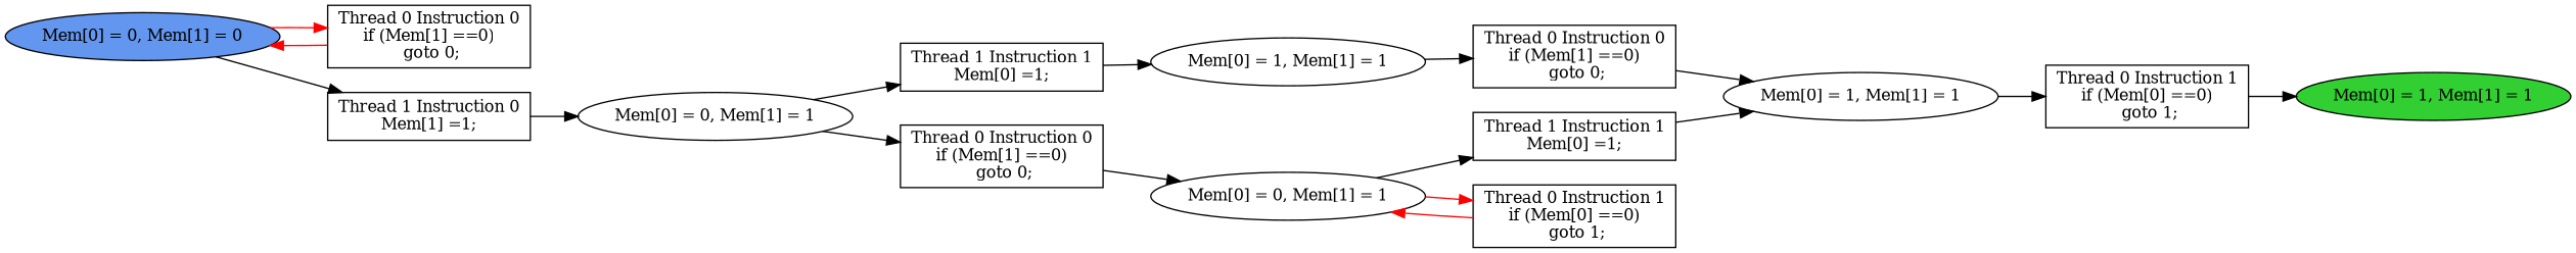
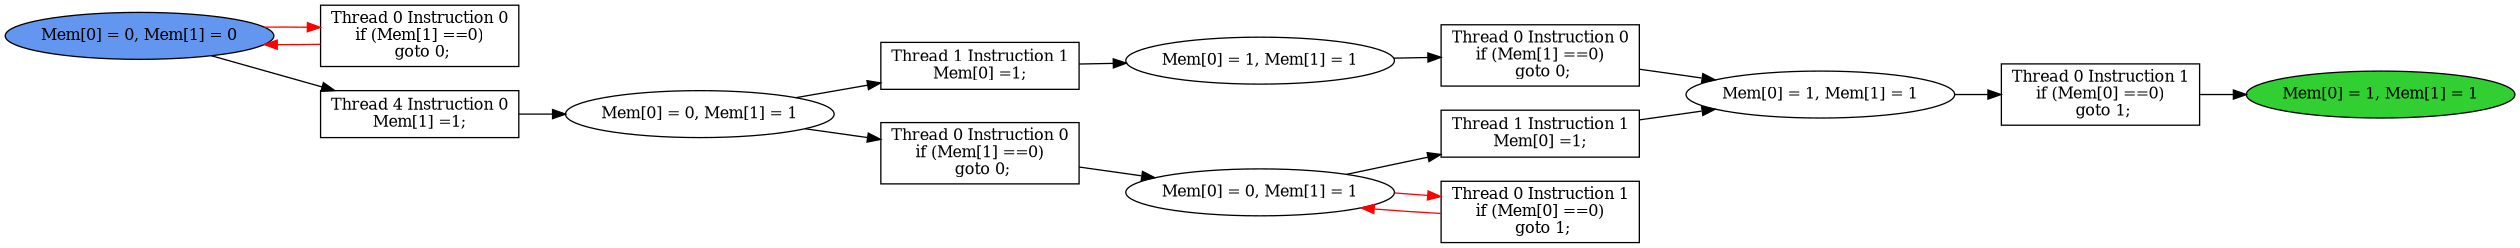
  digraph {
    fontsize=12
    rankdir=LR
    node [fillcolor="#ffffff" fontcolor="#000000" fontsize=12 shape=box style="filled, solid"]
    edge [color="#000000" dir=forward fontcolor="#ffffff" fontsize=12 style=solid uuid="<A7, S1>" weight=1]
    n1 [label="Thread 0 Instruction 1\nif (Mem[0] ==0)\n goto 1;" uuid=A0]
    n2 [fillcolor="#31cf31" label="Mem[0] = 1, Mem[1] = 1" shape=ellipse uuid=END]
    n3 [label="Thread 1 Instruction 1\nMem[0] =1;" uuid=A1]
    n4 [label="Mem[0] = 1, Mem[1] = 1" shape=ellipse uuid=S3]
    n5 [label="Thread 1 Instruction 1\nMem[0] =1;" uuid=A2]
    n6 [label="Mem[0] = 1, Mem[1] = 1" shape=ellipse uuid=S2]
    n7 [label="Thread 0 Instruction 0\nif (Mem[1] ==0)\n goto 0;" uuid=A3]
    n8 [label="Thread 0 Instruction 0\nif (Mem[1] ==0)\n goto 0;" uuid=A4]
    n9 [label="Mem[0] = 0, Mem[1] = 1" shape=ellipse uuid=S1]
    n10 [label="Thread 0 Instruction 1\nif (Mem[0] ==0)\n goto 1;" uuid=A7]
    n11 [fillcolor="#6396ef" label="Mem[0] = 0, Mem[1] = 0" shape=ellipse uuid=START]
    n12 [label="Thread 0 Instruction 0\nif (Mem[1] ==0)\n goto 0;" uuid=A5]
-   n13 [label="Thread 1 Instruction 0\nMem[1] =1;" uuid=A6]
+   n13 [label="Thread 4 Instruction 0\nMem[1] =1;" uuid=A6]
    n14 [label="Mem[0] = 0, Mem[1] = 1" shape=ellipse uuid=S0]
    n1 -> n2 [uuid="<A0, END>"]
    n3 -> n4 [uuid="<A1, S3>"]
    n4 -> n1 [uuid="<A0, S3>"]
    n5 -> n6 [uuid="<A2, S2>"]
    n6 -> n7 [uuid="<A3, S2>"]
    n7 -> n4 [uuid="<A3, S3>"]
    n8 -> n9 [uuid="<A4, S1>"]
    n9 -> n3 [uuid="<A1, S1>"]
    n9 -> n10 [color="#ff0000" dir=back]
    n9 -> n10 [color="#ff0000"]
    n11 -> n12 [color="#ff0000" dir=back uuid="<A5, START>"]
    n11 -> n12 [color="#ff0000" uuid="<A5, START>"]
    n11 -> n13 [uuid="<A6, START>"]
    n13 -> n14 [uuid="<A6, S0>"]
    n14 -> n5 [uuid="<A2, S0>"]
    n14 -> n8 [uuid="<A4, S0>"]
  }
